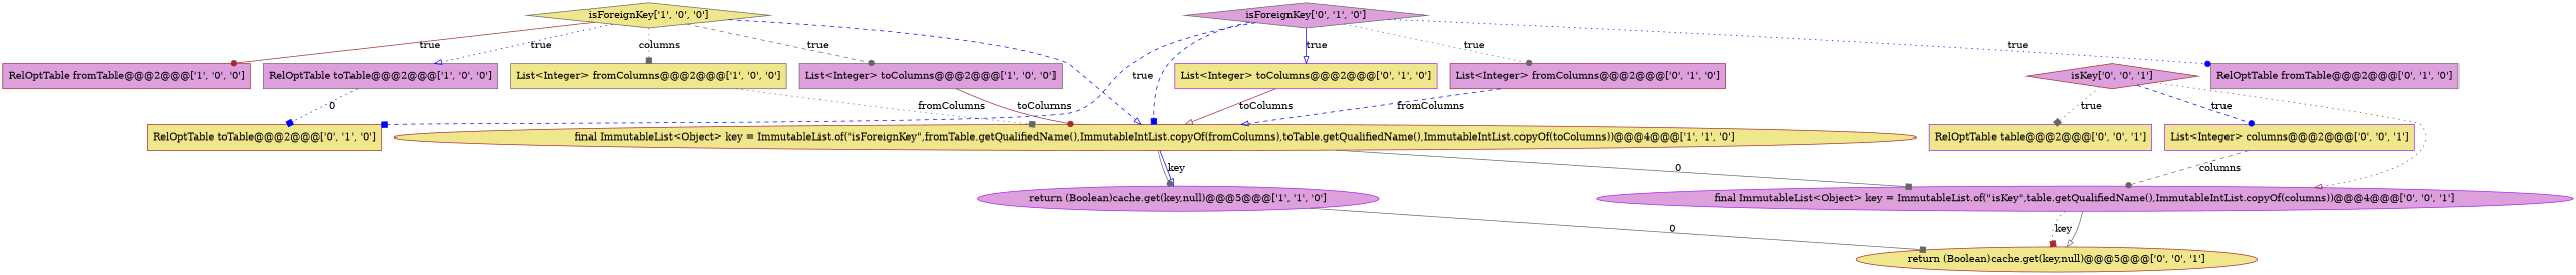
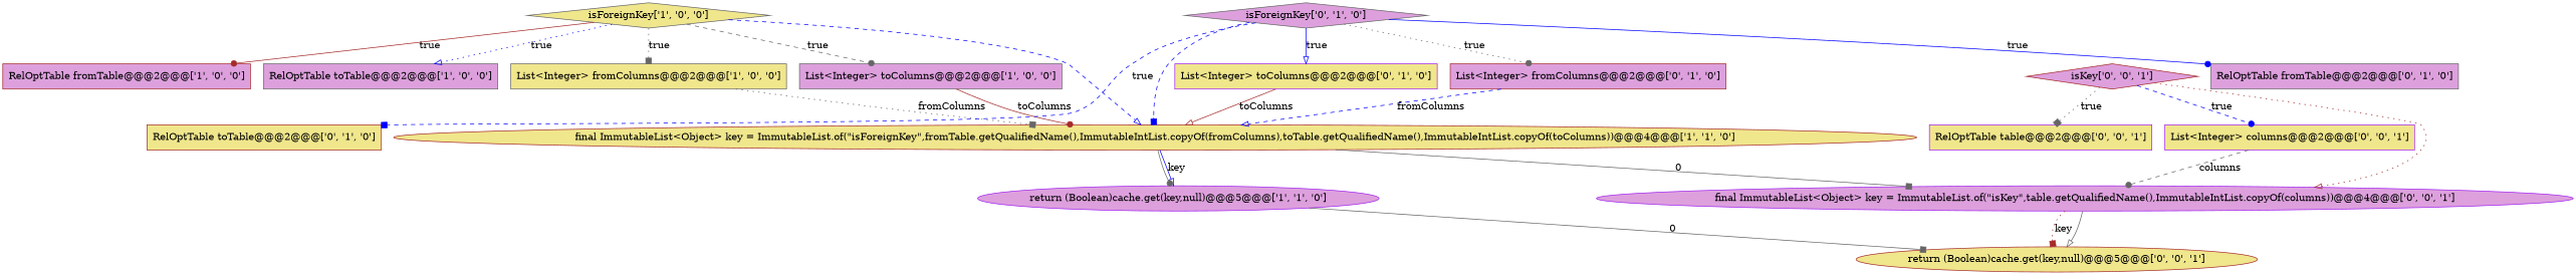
  digraph {
    node [color=gray40 fillcolor=plum shape=box style=filled]
    edge [arrowhead=box color=blue style=solid]
    n1 [fillcolor=khaki label="isForeignKey['1', '0', '0']" shape=diamond]
    n2 [color=brown label="RelOptTable fromTable@@@2@@@['1', '0', '0']"]
    n3 [color=brown fillcolor=khaki label="final ImmutableList<Object> key = ImmutableList.of(\"isForeignKey\",fromTable.getQualifiedName(),ImmutableIntList.copyOf(fromColumns),toTable.getQualifiedName(),ImmutableIntList.copyOf(toColumns))@@@4@@@['1', '1', '0']" shape=ellipse]
    n4 [label="RelOptTable toTable@@@2@@@['1', '0', '0']"]
    n5 [label="List<Integer> toColumns@@@2@@@['1', '0', '0']"]
    n6 [fillcolor=khaki label="List<Integer> fromColumns@@@2@@@['1', '0', '0']"]
    n7 [color=purple label="final ImmutableList<Object> key = ImmutableList.of(\"isKey\",table.getQualifiedName(),ImmutableIntList.copyOf(columns))@@@4@@@['0', '0', '1']" shape=ellipse]
    n8 [color=purple label="return (Boolean)cache.get(key,null)@@@5@@@['1', '1', '0']" shape=ellipse]
    n9 [color=brown fillcolor=khaki label="RelOptTable toTable@@@2@@@['0', '1', '0']"]
    n10 [color=brown fillcolor=khaki label="return (Boolean)cache.get(key,null)@@@5@@@['0', '0', '1']" shape=ellipse]
    n11 [color=purple fillcolor=khaki label="RelOptTable table@@@2@@@['0', '0', '1']"]
    n12 [color=brown label="isKey['0', '0', '1']" shape=diamond]
    n13 [color=purple fillcolor=khaki label="List<Integer> columns@@@2@@@['0', '0', '1']"]
    n14 [label="RelOptTable fromTable@@@2@@@['0', '1', '0']"]
    n15 [color=brown label="List<Integer> fromColumns@@@2@@@['0', '1', '0']"]
    n16 [label="isForeignKey['0', '1', '0']" shape=diamond]
    n17 [color=purple fillcolor=khaki label="List<Integer> toColumns@@@2@@@['0', '1', '0']"]
    n1 -> n2 [arrowhead=dot color=brown label=true]
    n1 -> n3 [arrowhead=onormal style=dashed]
    n1 -> n4 [arrowhead=onormal label=true style=dotted]
    n1 -> n5 [arrowhead=dot color=gray40 label=true style=dashed]
-   n1 -> n6 [color=gray40 label=columns style=dotted]
+   n1 -> n6 [color=gray40 label=true style=dotted]
    n3 -> n7 [color=gray40 label=0]
    n3 -> n8 [arrowhead=onormal label=key]
    n3 -> n8 [arrowhead=dot color=gray40]
-   n4 -> n9 [label=0 style=dotted]
    n5 -> n3 [arrowhead=dot color=brown label=toColumns]
    n6 -> n3 [color=gray40 label=fromColumns style=dotted]
    n7 -> n10 [arrowhead=onormal color=gray40]
    n7 -> n10 [color=brown label=key style=dotted]
    n8 -> n10 [color=gray40 label=0]
    n12 -> n7 [arrowhead=onormal color=brown style=dotted]
    n12 -> n11 [color=gray40 label=true style=dotted]
    n12 -> n13 [arrowhead=dot label=true style=dashed]
    n13 -> n7 [arrowhead=dot color=gray40 label=columns style=dashed]
    n15 -> n3 [arrowhead=onormal label=fromColumns style=dashed]
    n16 -> n3 [style=dashed]
    n16 -> n9 [label=true style=dashed]
-   n16 -> n14 [arrowhead=dot label=true style=dotted]
+   n16 -> n14 [arrowhead=dot label=true]
    n16 -> n15 [arrowhead=dot color=gray40 label=true style=dotted]
    n16 -> n17 [arrowhead=onormal label=true]
    n17 -> n3 [arrowhead=onormal color=brown label=toColumns]
  }
